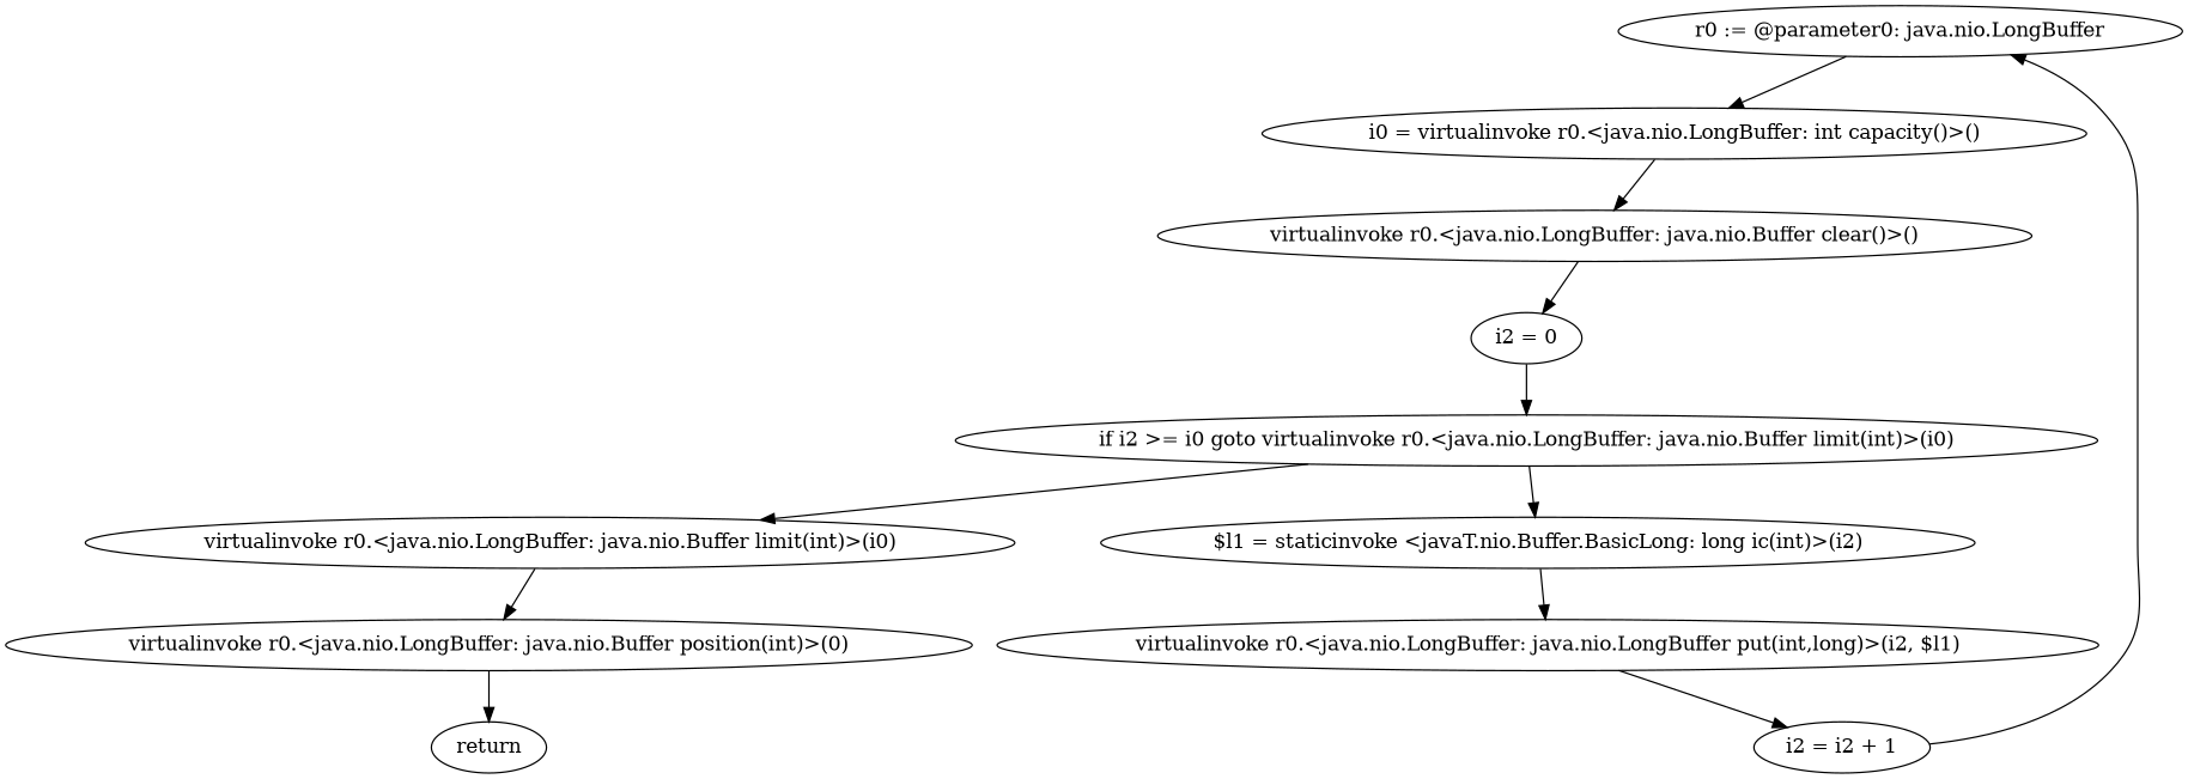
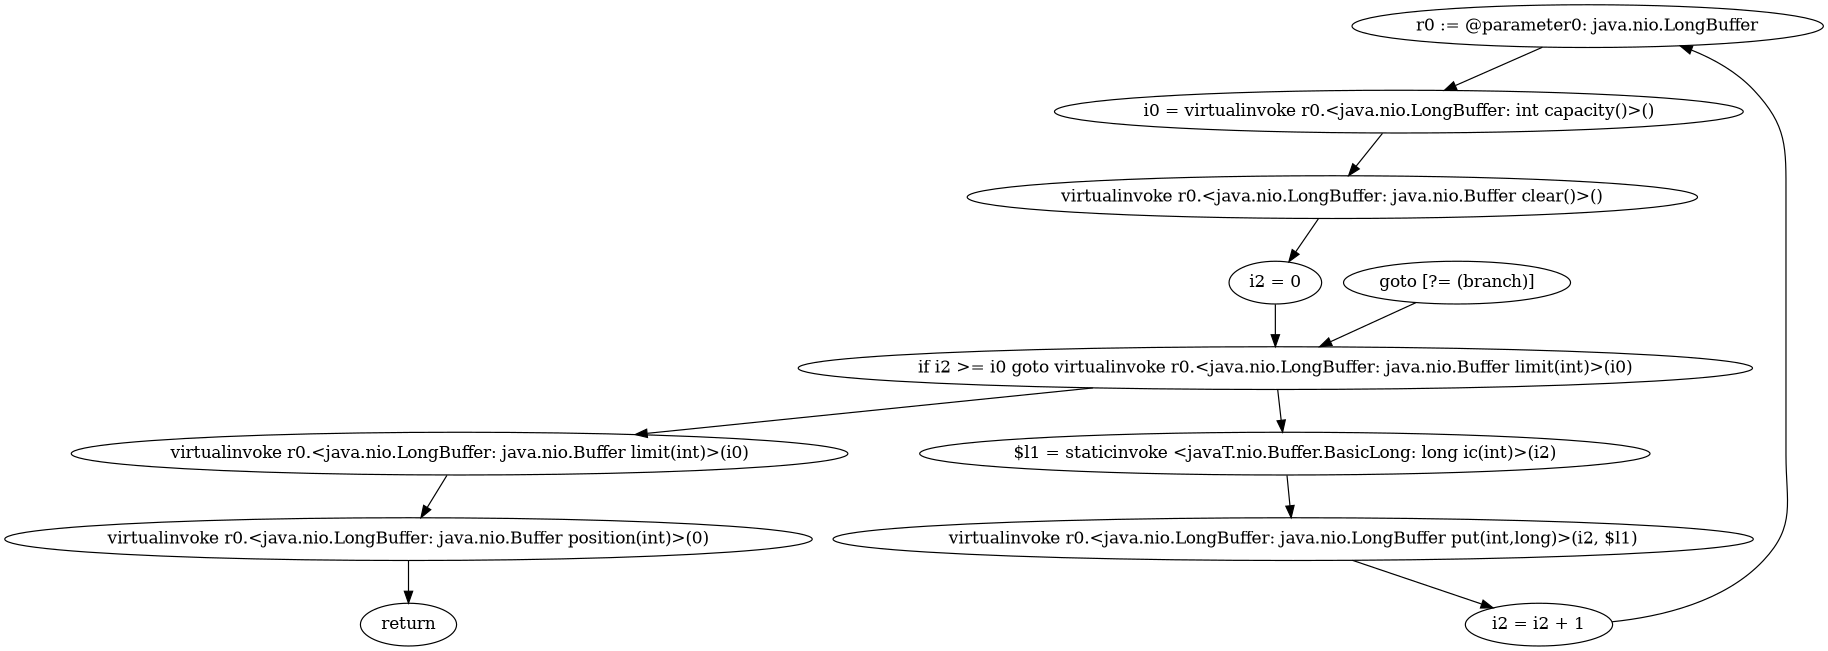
  digraph {
    "r0 := @parameter0: java.nio.LongBuffer"
    "i0 = virtualinvoke r0.<java.nio.LongBuffer: int capacity()>()"
    "virtualinvoke r0.<java.nio.LongBuffer: java.nio.Buffer clear()>()"
    "i2 = 0"
    "if i2 >= i0 goto virtualinvoke r0.<java.nio.LongBuffer: java.nio.Buffer limit(int)>(i0)"
    "$l1 = staticinvoke <javaT.nio.Buffer.BasicLong: long ic(int)>(i2)"
    "virtualinvoke r0.<java.nio.LongBuffer: java.nio.Buffer limit(int)>(i0)"
    "virtualinvoke r0.<java.nio.LongBuffer: java.nio.LongBuffer put(int,long)>(i2, $l1)"
    "virtualinvoke r0.<java.nio.LongBuffer: java.nio.Buffer position(int)>(0)"
    "i2 = i2 + 1"
+   "goto [?= (branch)]"
    return
    "r0 := @parameter0: java.nio.LongBuffer" -> "i0 = virtualinvoke r0.<java.nio.LongBuffer: int capacity()>()"
    "i0 = virtualinvoke r0.<java.nio.LongBuffer: int capacity()>()" -> "virtualinvoke r0.<java.nio.LongBuffer: java.nio.Buffer clear()>()"
    "virtualinvoke r0.<java.nio.LongBuffer: java.nio.Buffer clear()>()" -> "i2 = 0"
    "i2 = 0" -> "if i2 >= i0 goto virtualinvoke r0.<java.nio.LongBuffer: java.nio.Buffer limit(int)>(i0)"
    "if i2 >= i0 goto virtualinvoke r0.<java.nio.LongBuffer: java.nio.Buffer limit(int)>(i0)" -> "$l1 = staticinvoke <javaT.nio.Buffer.BasicLong: long ic(int)>(i2)"
    "if i2 >= i0 goto virtualinvoke r0.<java.nio.LongBuffer: java.nio.Buffer limit(int)>(i0)" -> "virtualinvoke r0.<java.nio.LongBuffer: java.nio.Buffer limit(int)>(i0)"
    "$l1 = staticinvoke <javaT.nio.Buffer.BasicLong: long ic(int)>(i2)" -> "virtualinvoke r0.<java.nio.LongBuffer: java.nio.LongBuffer put(int,long)>(i2, $l1)"
    "virtualinvoke r0.<java.nio.LongBuffer: java.nio.Buffer limit(int)>(i0)" -> "virtualinvoke r0.<java.nio.LongBuffer: java.nio.Buffer position(int)>(0)"
    "virtualinvoke r0.<java.nio.LongBuffer: java.nio.LongBuffer put(int,long)>(i2, $l1)" -> "i2 = i2 + 1"
    "virtualinvoke r0.<java.nio.LongBuffer: java.nio.Buffer position(int)>(0)" -> return
    "i2 = i2 + 1" -> "r0 := @parameter0: java.nio.LongBuffer"
+   "goto [?= (branch)]" -> "if i2 >= i0 goto virtualinvoke r0.<java.nio.LongBuffer: java.nio.Buffer limit(int)>(i0)"
  }
